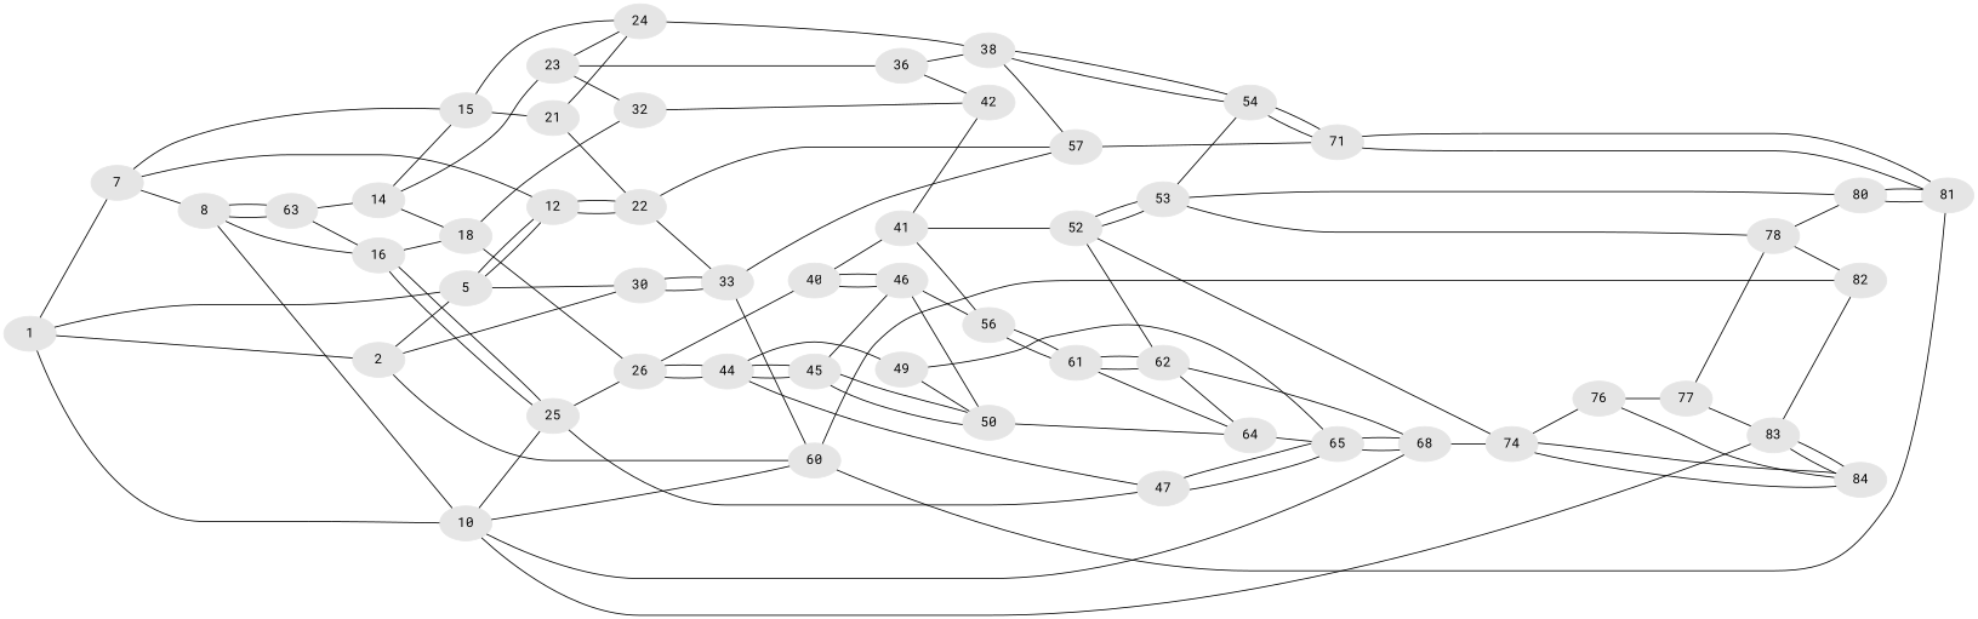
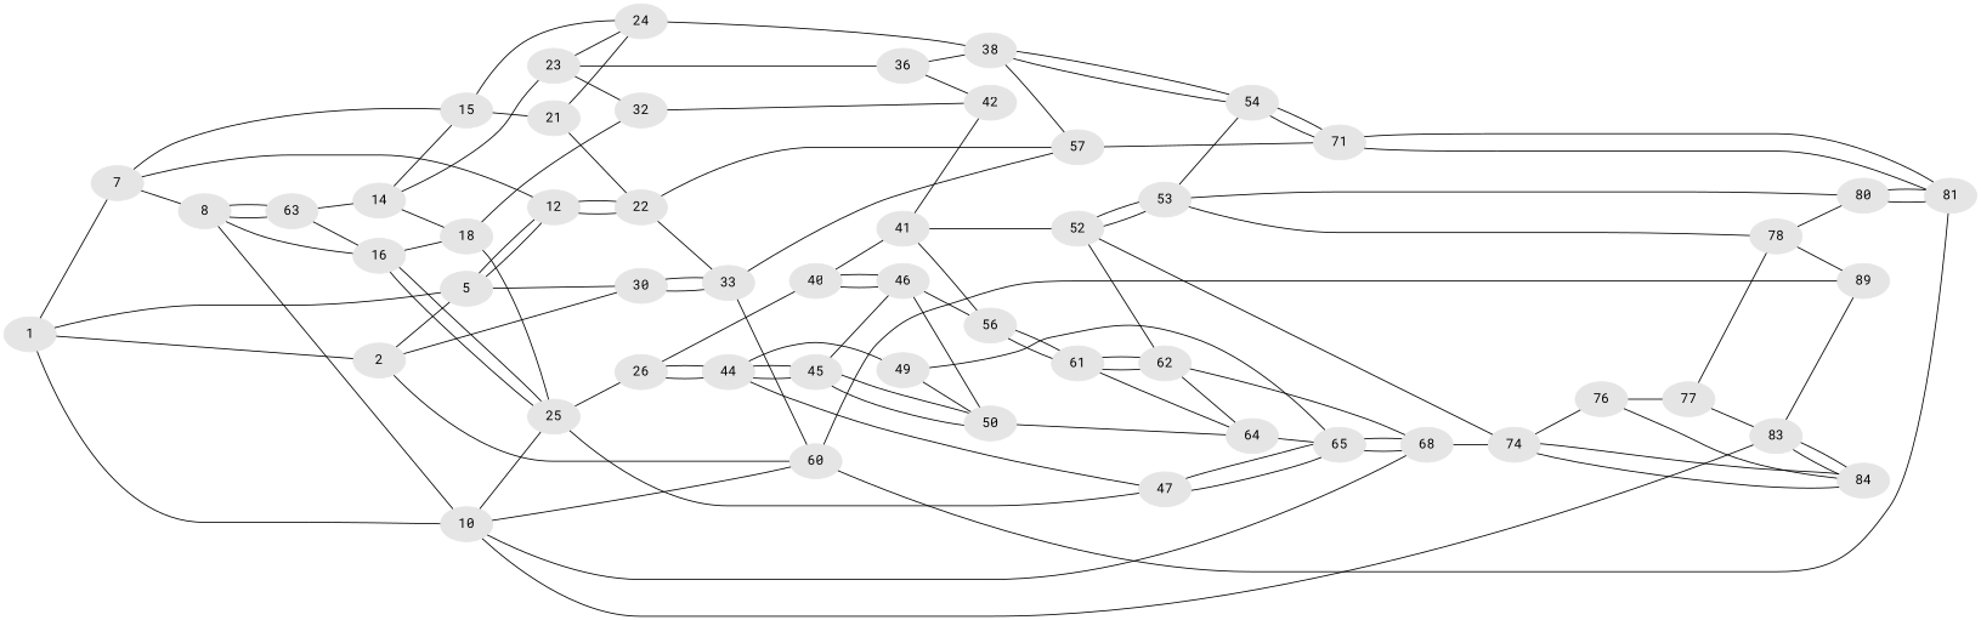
  graph {
    fontname="Roboto Mono"
    rankdir=LR
    node [color=gray90 fontname="Roboto Mono" style=filled]
    edge [fontname="Roboto Mono"]
    1 [super="+4"]
    2 [super="+3"]
    5 [super="+6"]
    7 [super="+11"]
    10 [super="+67"]
    30
    60 [super="+82"]
    12
    8 [super="+9"]
    15 [super="+20"]
    25 [super="+29"]
    68 [super="+73"]
    83 [super="+88"]
    33 [super="+59"]
    81
-   89 [label=82]
+   89
    22 [super="+32"]
    n18 [label=63]
    16 [super="+17"]
    21
    24 [super="+31"]
    14 [super="+19"]
    18 [super="+28"]
    26 [super="+27"]
    47
    74 [super="+75"]
    84
    57 [super="+70"]
    23 [super="+35"]
    n30 [label=32]
    36 [super="+37"]
    38 [super="+39"]
    40
    44 [super="+48"]
    42 [super="+43"]
    71
    54
    65 [super="+66"]
    41 [super="+51"]
    46 [super="+55"]
    45
    49
    52 [super="+63"]
    56
    50 [super="+58"]
    53 [super="+79"]
    62 [super="+72"]
    61
    64 [super="+69"]
    78 [super="+86"]
    80
    76 [super="+85"]
    77 [super="+87"]
    1 -- 2
    1 -- 5
    1 -- 7
    1 -- 10
    2 -- 5
    2 -- 30
    2 -- 60
    5 -- 30
    5 -- 12
    5 -- 12
    7 -- 12
    7 -- 8
    7 -- 15
    10 -- 60
    10 -- 25
    10 -- 68
    10 -- 83
    30 -- 33
    30 -- 33
    60 -- 81
    60 -- 89
    12 -- 22
    12 -- 22
    8 -- 10
    8 -- n18
    8 -- n18
    8 -- 16
    15 -- 21
    15 -- 24
    25 -- 26
    25 -- 47
    68 -- 74
    83 -- 89
    83 -- 84
    83 -- 84
    33 -- 60
    33 -- 57
    22 -- 33
    22 -- 57
    n18 -- 16
    n18 -- 14
    16 -- 25
    16 -- 25
    16 -- 18
    21 -- 22
    21 -- 24
    24 -- 38
    14 -- 15
    14 -- 18
    14 -- 23
-   18 -- 26
+   18 -- 25
    18 -- n30
    26 -- 40
    26 -- 44
    26 -- 44
    47 -- 65
    47 -- 65
    74 -- 84
    74 -- 84
    74 -- 76
    57 -- 71
    23 -- 24
    23 -- n30
    23 -- 36
    n30 -- 42
    36 -- 38
    36 -- 42 [weight=2]
    38 -- 57
    38 -- 54
    38 -- 54
    40 -- 41
    40 -- 46
    40 -- 46
    44 -- 47
    44 -- 45
    44 -- 45
    44 -- 49
    71 -- 81
    71 -- 81
    54 -- 71
    54 -- 71
    65 -- 68
    65 -- 68
    41 -- 42
    41 -- 52
    41 -- 56
    46 -- 56
    46 -- 50
    45 -- 46
    45 -- 50
    45 -- 50
    49 -- 65
    49 -- 50
    52 -- 74
    52 -- 53
    52 -- 53
    52 -- 62
    56 -- 61
    56 -- 61
    50 -- 64
    53 -- 54
    53 -- 78
    53 -- 80
    62 -- 68
    62 -- 64
    61 -- 62
    61 -- 62
    61 -- 64
    64 -- 65
    78 -- 89
    78 -- 80
    80 -- 81
    80 -- 81
    76 -- 84
    76 -- 77 [weight=2]
    77 -- 83
    77 -- 78
  }
